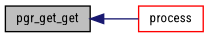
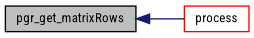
  digraph {
    rankdir=LR
    fontname="Roboto Condensed"
    node [fontname="Roboto Condensed" fontsize=10 shape=record style=filled]
-   n1 [color=black fillcolor=grey75 fontcolor=black height=0.2 label=pgr_get_get width=0.4]
+   n1 [color=black fillcolor=grey75 fontcolor=black height=0.2 label=pgr_get_matrixRows width=0.4]
    n2 [color=red fillcolor=white height=0.2 label=process width=0.4]
    n1 -> n2 [color=midnightblue dir=back fontname="Roboto Condensed" fontsize=10 labelfontname=Helvetica labelfontsize=10 style=solid]
  }
